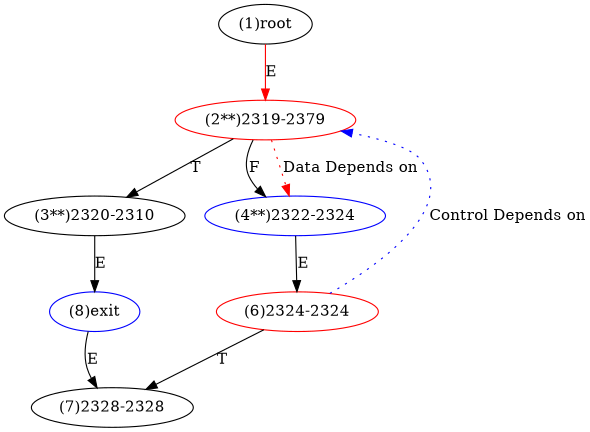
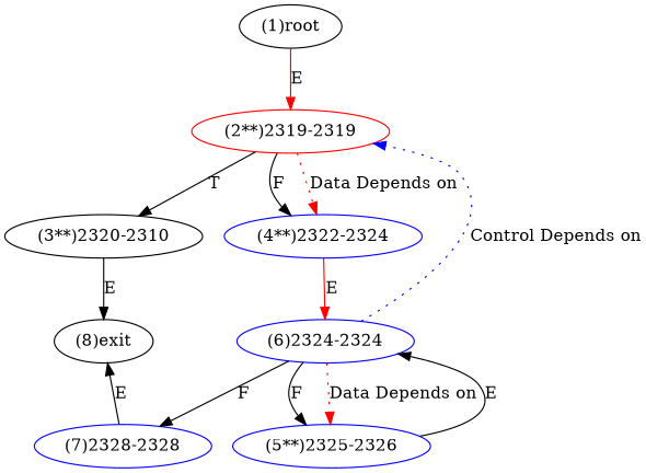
  digraph {
    n1 [label="(1)root"]
-   n2 [color=red label="(2**)2319-2379"]
+   n2 [color=red label="(2**)2319-2319"]
    n3 [label="(3**)2320-2310"]
    n4 [color=blue label="(4**)2322-2324"]
-   n5 [label="(8)exit" color=blue]
-   n6 [color=red label="(6)2324-2324"]
-   n8 [label="(7)2328-2328"]
+   n5 [label="(8)exit"]
+   n6 [color=blue label="(6)2324-2324"]
+   n7 [color=blue label="(5**)2325-2326"]
+   n8 [label="(7)2328-2328" color=blue]
    n1 -> n2 [color=red label=E]
    n2 -> n3 [label=T]
    n2 -> n4 [label=F]
    n2 -> n4 [color=red label="Data Depends on" style=dotted]
    n3 -> n5 [label=E]
-   n4 -> n6 [label=E]
+   n4 -> n6 [label=E color=red]
    n6 -> n2 [color=blue label="Control Depends on" style=dotted]
-   n6 -> n8 [label=T]
-   n5 -> n8 [label=E]
+   n6 -> n7 [label=F]
+   n6 -> n7 [color=red label="Data Depends on" style=dotted]
+   n6 -> n8 [label=F]
+   n7 -> n6 [label=E]
+   n8 -> n5 [label=E]
  }
